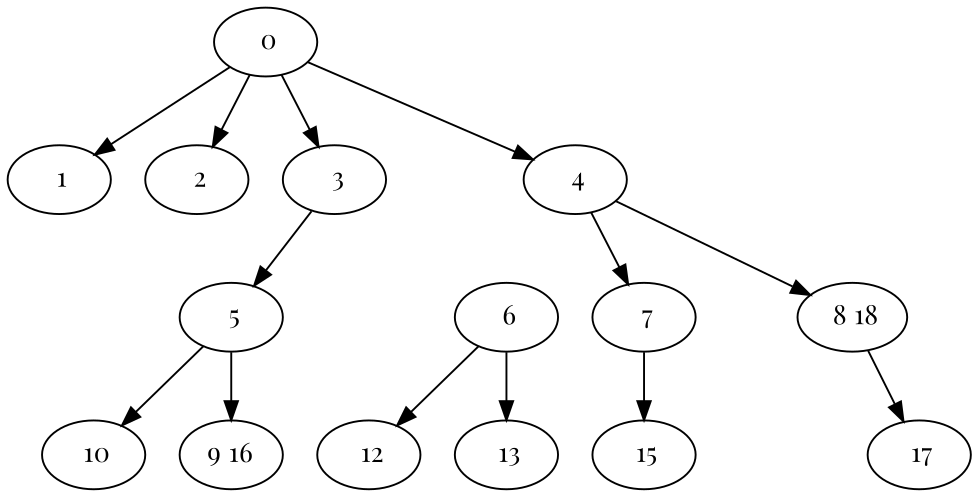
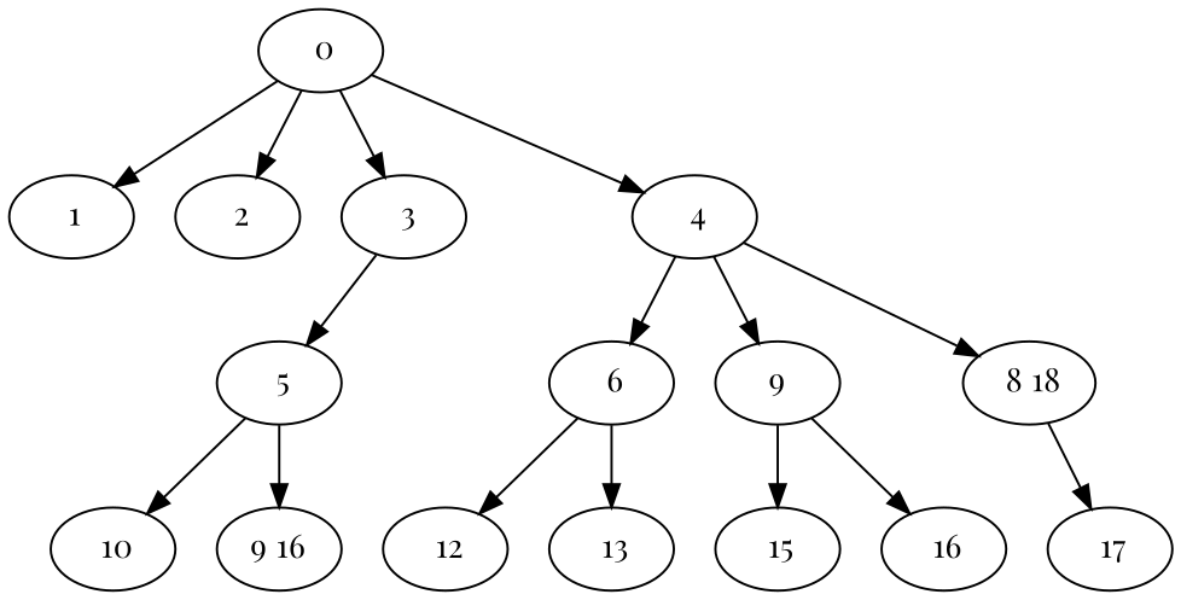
  digraph {
    fontname="Playfair Display"
    node [fontname="Playfair Display"]
    edge [fontname="Playfair Display"]
    " 0"
    " 1"
    " 2"
    " 3"
    " 4"
    " 5"
    " 6"
-   " 7"
+   " 7" [label=9]
    " 8 18"
    " 10"
    n11 [label="9 16"]
    " 12"
    " 13"
    " 15"
+   " 16"
    " 17"
    " 0" -> " 1"
    " 0" -> " 2"
    " 0" -> " 3"
    " 0" -> " 4"
    " 3" -> " 5"
+   " 4" -> " 6"
    " 4" -> " 7"
    " 4" -> " 8 18"
    " 5" -> " 10"
    " 5" -> n11
    " 6" -> " 12"
    " 6" -> " 13"
    " 7" -> " 15"
+   " 7" -> " 16"
    " 8 18" -> " 17"
  }
